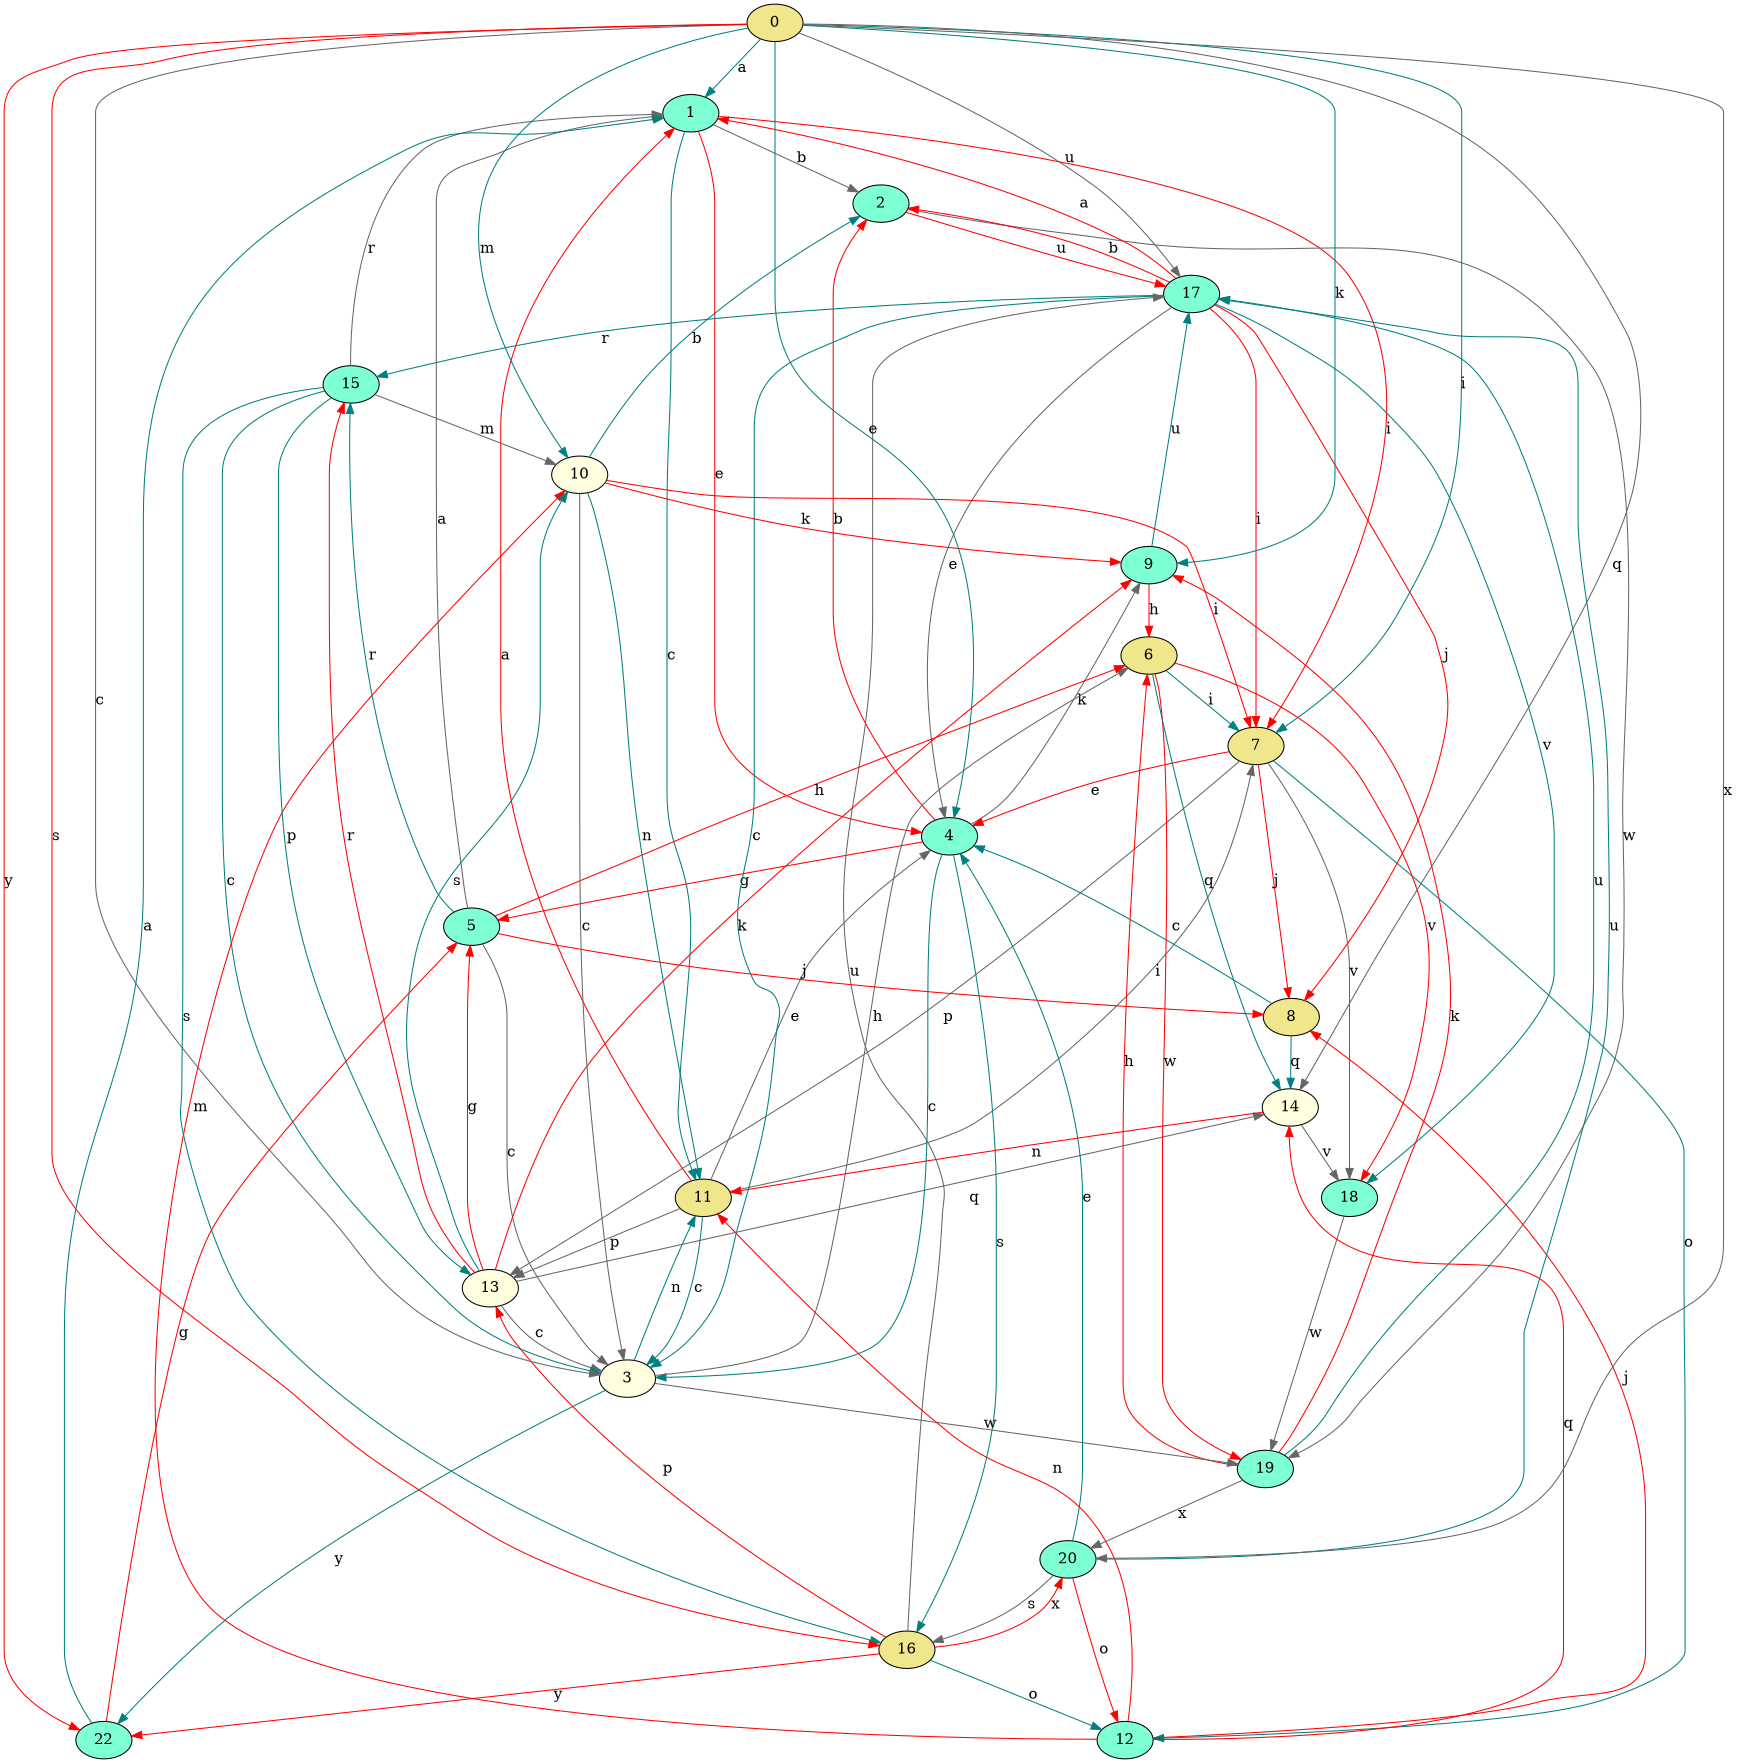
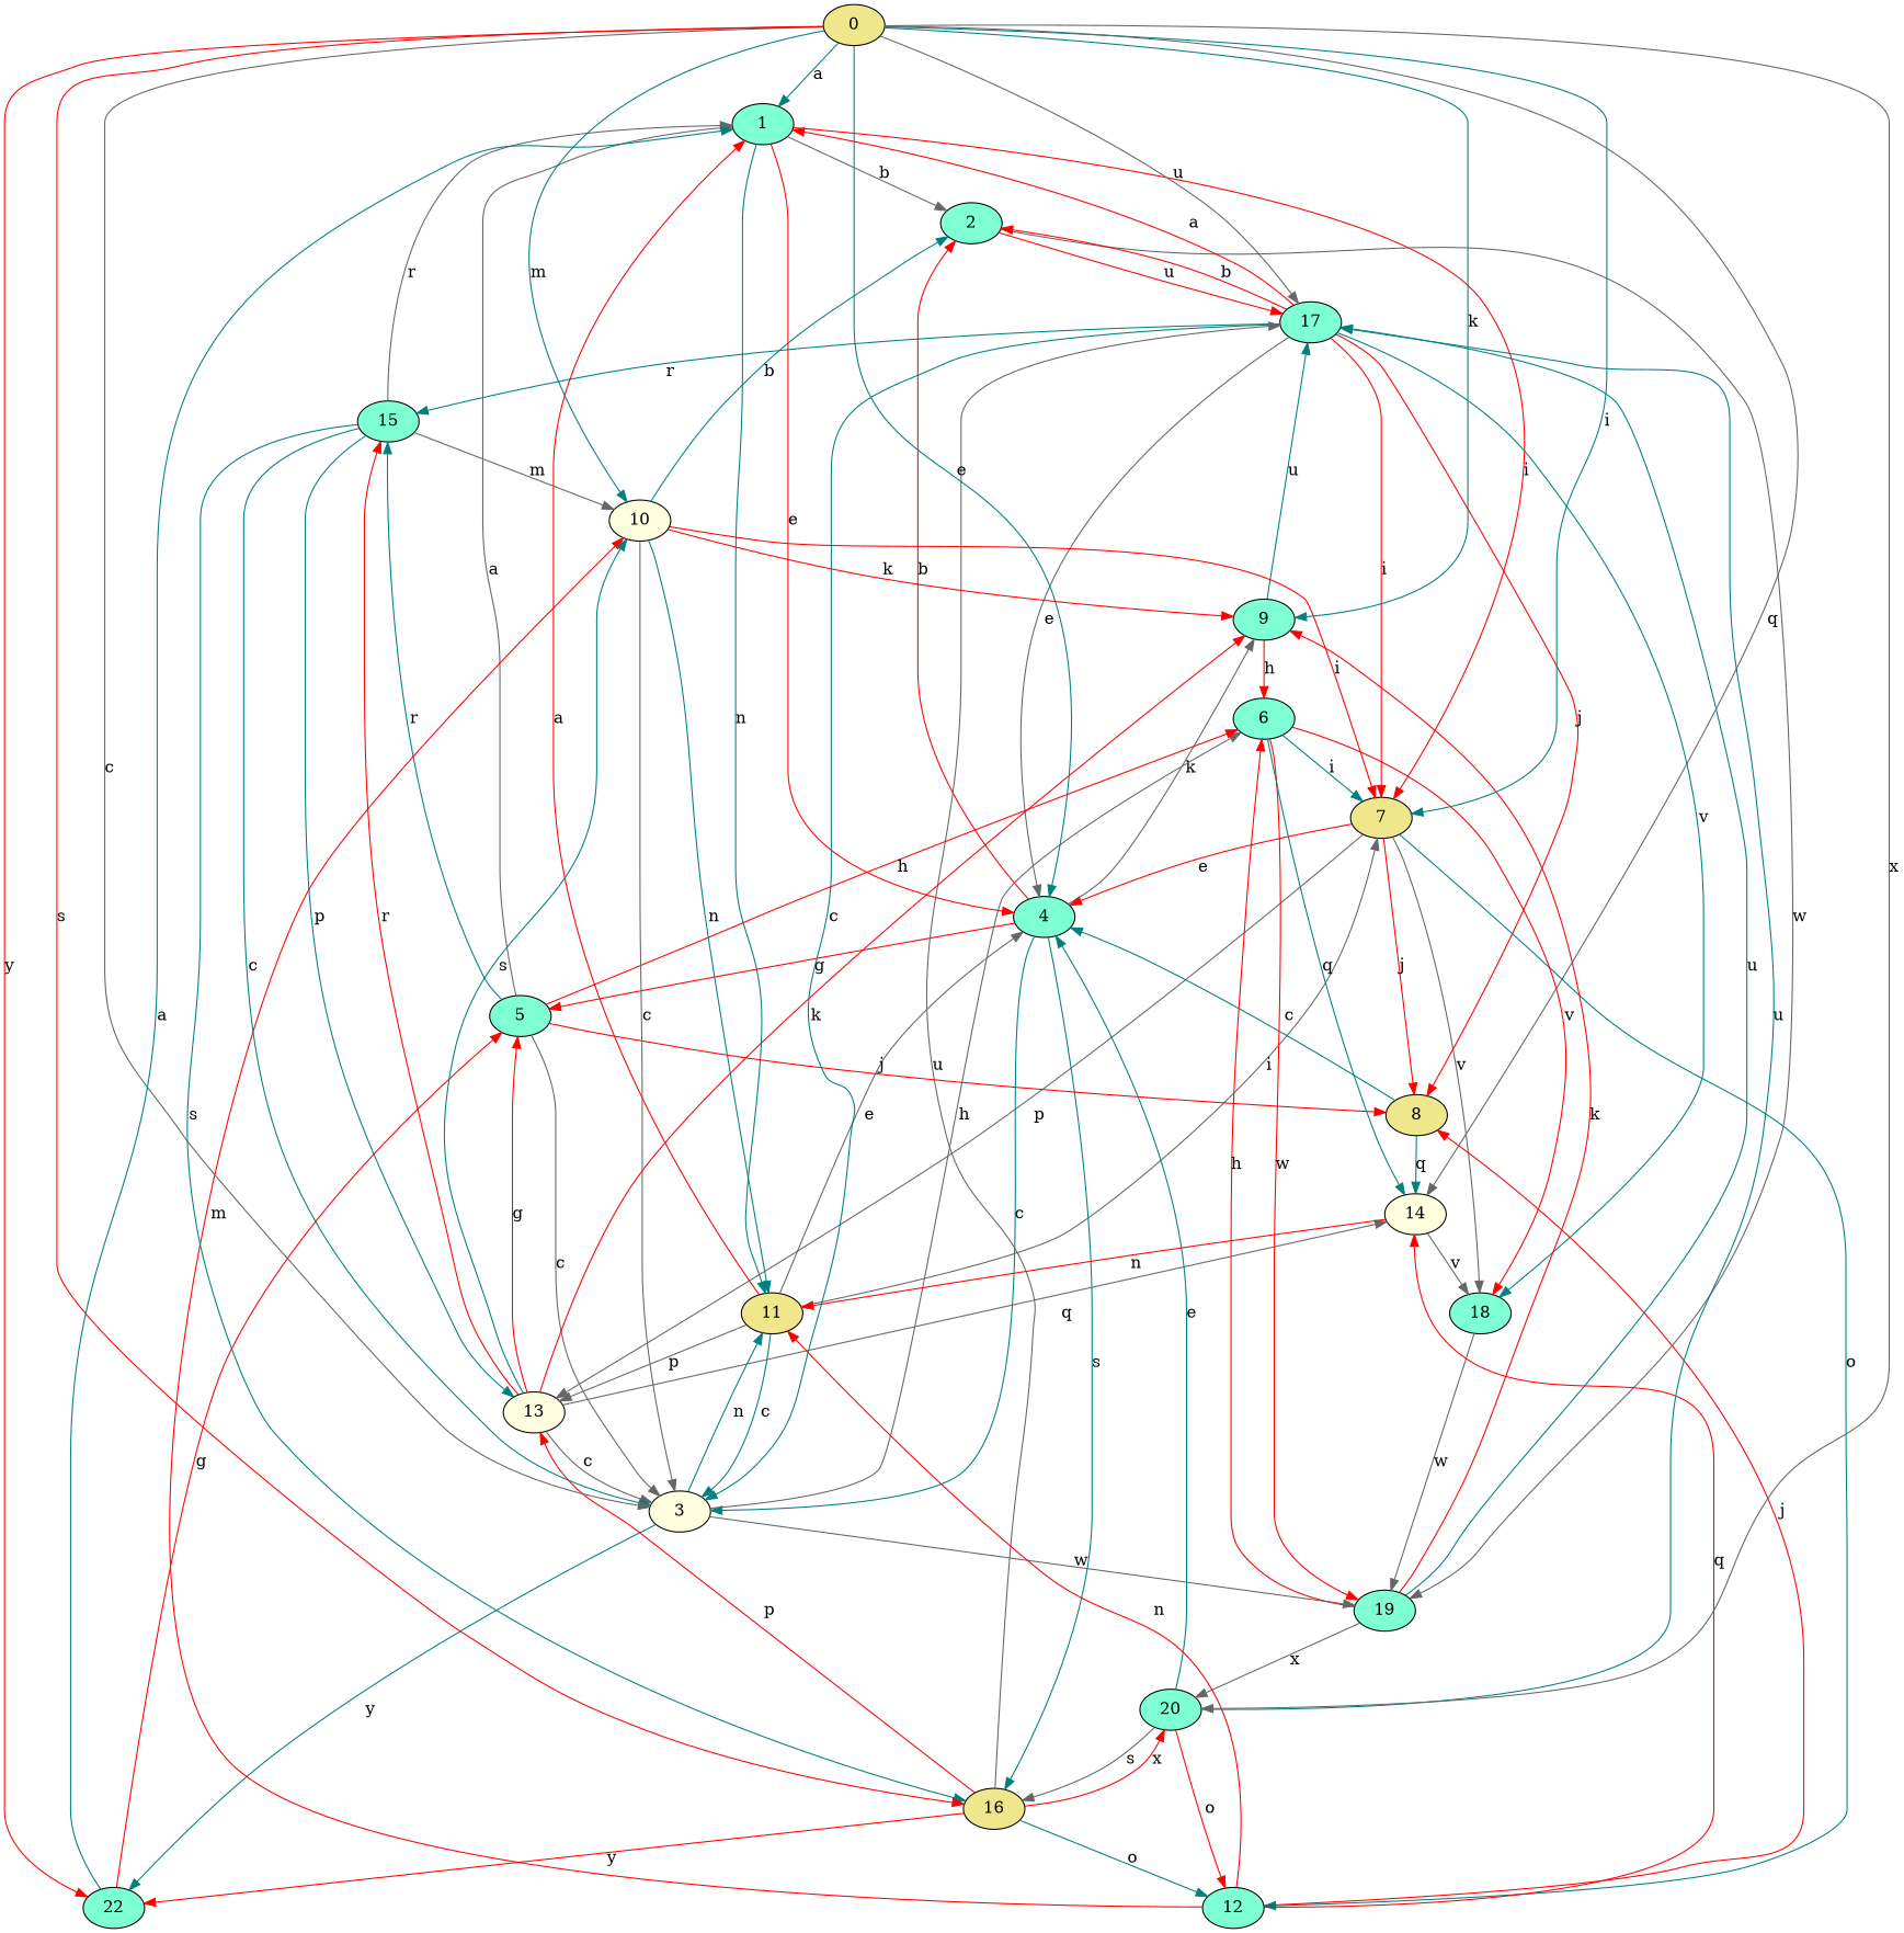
  strict digraph {
    node [fillcolor=aquamarine style=filled]
    edge [color=red]
    1
    2
    4
    7 [fillcolor=khaki]
    11 [fillcolor=khaki]
    17
    19
    3 [fillcolor=lightyellow]
    9
    16 [fillcolor=khaki]
    5
    8 [fillcolor=khaki]
    18
    12
    13 [fillcolor=lightyellow]
    15
    10 [fillcolor=lightyellow]
    20
-   6 [fillcolor=khaki]
+   6
    0 [fillcolor=khaki]
    14 [fillcolor=lightyellow]
    22
    1 -> 2 [color=gray40 label=b]
    1 -> 4 [label=e]
    1 -> 7 [label=i]
-   1 -> 11 [color=teal label=c]
+   1 -> 11 [color=teal label=n]
    2 -> 17 [label=u]
    2 -> 19 [color=gray40 label=w]
    4 -> 2 [label=b]
    4 -> 3 [color=teal label=c]
    4 -> 9 [color=gray40 label=k]
    4 -> 16 [color=teal label=s]
    4 -> 5 [label=g]
    7 -> 4 [label=e]
    7 -> 8 [label=j]
    7 -> 18 [color=gray40 label=v]
    7 -> 12 [color=teal label=o]
    7 -> 13 [color=gray40 label=p]
    11 -> 1 [label=a]
    11 -> 4 [color=gray40 label=e]
    11 -> 7 [color=gray40 label=i]
    11 -> 3 [color=teal label=c]
    11 -> 13 [color=gray40 label=p]
    17 -> 1 [label=a]
    17 -> 2 [label=b]
    17 -> 4 [color=gray40 label=e]
    17 -> 7 [label=i]
    17 -> 3 [color=teal label=c]
    17 -> 8 [label=j]
    17 -> 18 [color=teal label=v]
    17 -> 15 [color=teal label=r]
    19 -> 17 [color=teal label=u]
    19 -> 9 [label=k]
    19 -> 20 [color=gray40 label=x]
    19 -> 6 [label=h]
    3 -> 11 [color=teal label=n]
    3 -> 19 [color=gray40 label=w]
    3 -> 6 [color=gray40 label=h]
    3 -> 22 [color=teal label=y]
    9 -> 17 [color=teal label=u]
    9 -> 6 [label=h]
    16 -> 17 [color=gray40 label=u]
    16 -> 12 [color=teal label=o]
    16 -> 13 [label=p]
    16 -> 20 [label=x]
    16 -> 22 [label=y]
    5 -> 1 [color=gray40 label=a]
    5 -> 3 [color=gray40 label=c]
    5 -> 8 [label=j]
    5 -> 15 [color=teal label=r]
    5 -> 6 [label=h]
    8 -> 4 [color=teal label=c]
    8 -> 14 [color=teal label=q]
    18 -> 19 [color=gray40 label=w]
    12 -> 11 [label=n]
    12 -> 8 [label=j]
    12 -> 10 [label=m]
    12 -> 14 [label=q]
    13 -> 3 [color=gray40 label=c]
    13 -> 9 [label=k]
    13 -> 5 [label=g]
    13 -> 15 [label=r]
    13 -> 10 [color=teal label=s]
    13 -> 14 [color=gray40 label=q]
    15 -> 1 [color=gray40 label=r]
    15 -> 3 [color=teal label=c]
    15 -> 16 [color=teal label=s]
    15 -> 13 [color=teal label=p]
    15 -> 10 [color=gray40 label=m]
    10 -> 2 [color=teal label=b]
    10 -> 7 [label=i]
    10 -> 11 [color=teal label=n]
    10 -> 3 [color=gray40 label=c]
    10 -> 9 [label=k]
    20 -> 4 [color=teal label=e]
    20 -> 17 [color=teal label=u]
    20 -> 16 [color=gray40 label=s]
    20 -> 12 [label=o]
    6 -> 7 [color=teal label=i]
    6 -> 19 [label=w]
    6 -> 18 [label=v]
    6 -> 14 [color=teal label=q]
    0 -> 1 [color=teal label=a]
    0 -> 4 [color=teal label=e]
    0 -> 7 [color=teal label=i]
    0 -> 17 [color=gray40 label=u]
    0 -> 3 [color=gray40 label=c]
    0 -> 9 [color=teal label=k]
    0 -> 16 [label=s]
    0 -> 10 [color=teal label=m]
    0 -> 20 [color=gray40 label=x]
    0 -> 14 [color=gray40 label=q]
    0 -> 22 [label=y]
    14 -> 11 [label=n]
    14 -> 18 [color=gray40 label=v]
    22 -> 1 [color=teal label=a]
    22 -> 5 [label=g]
  }
